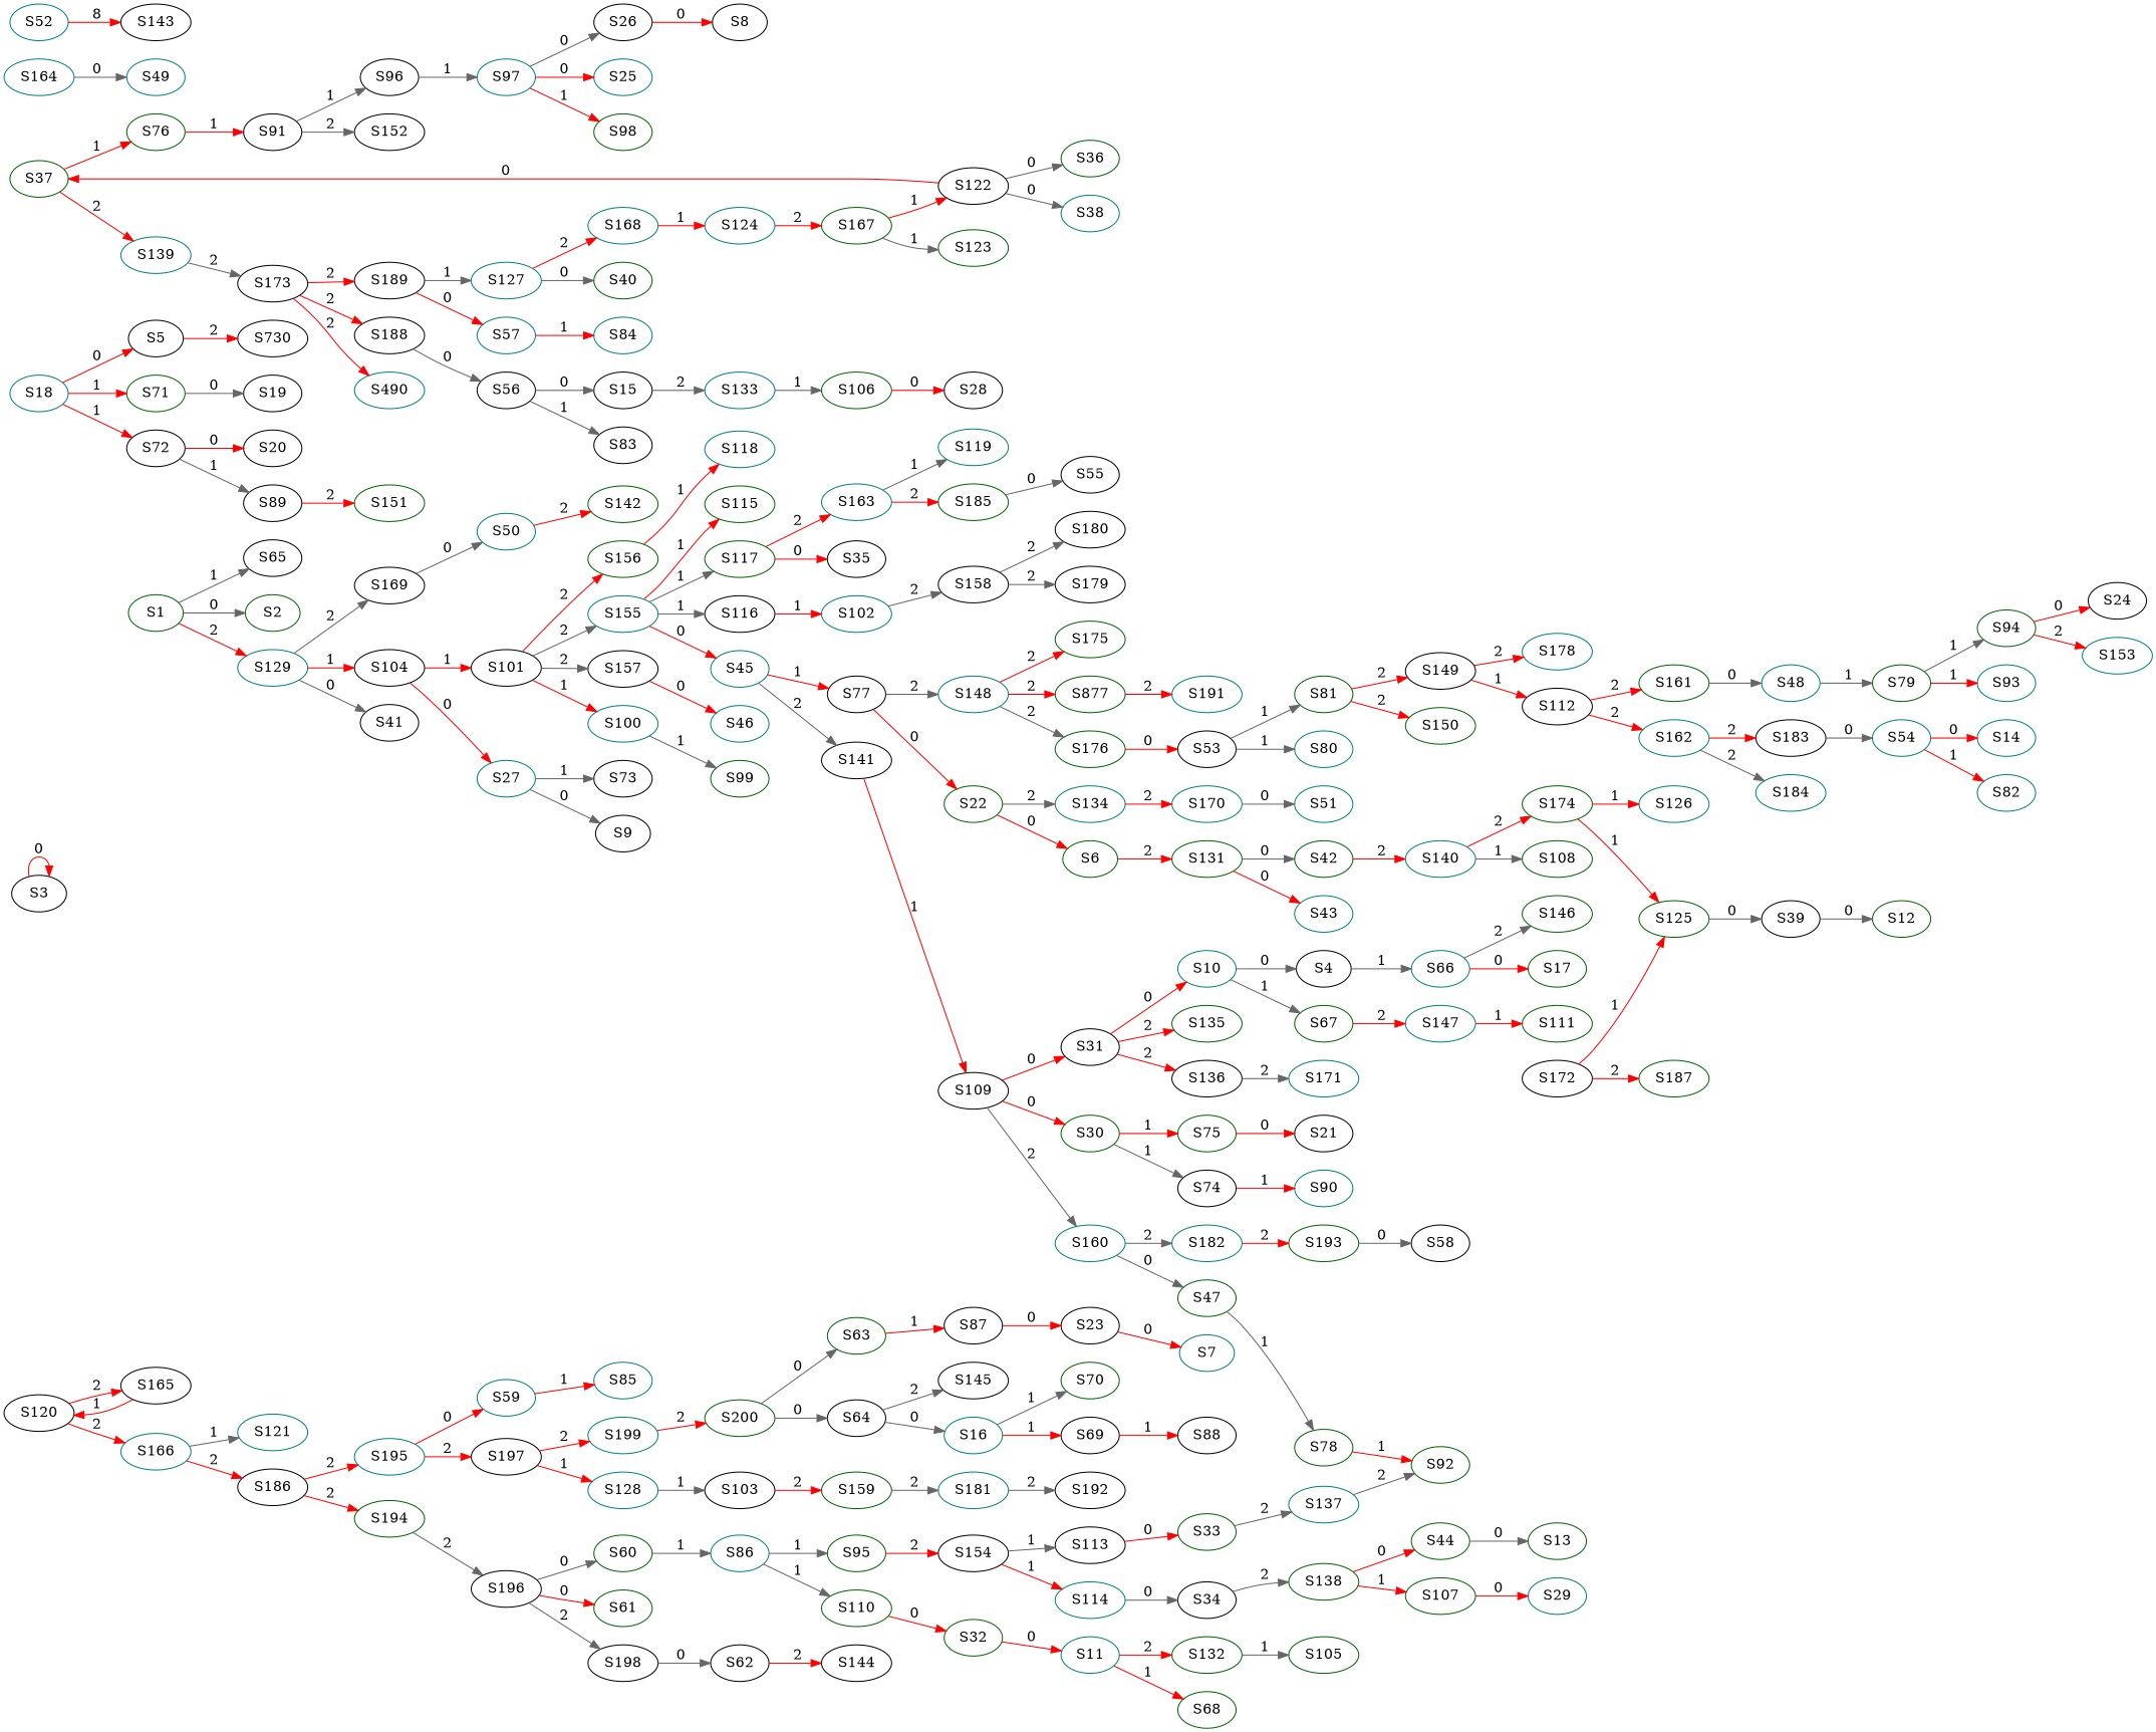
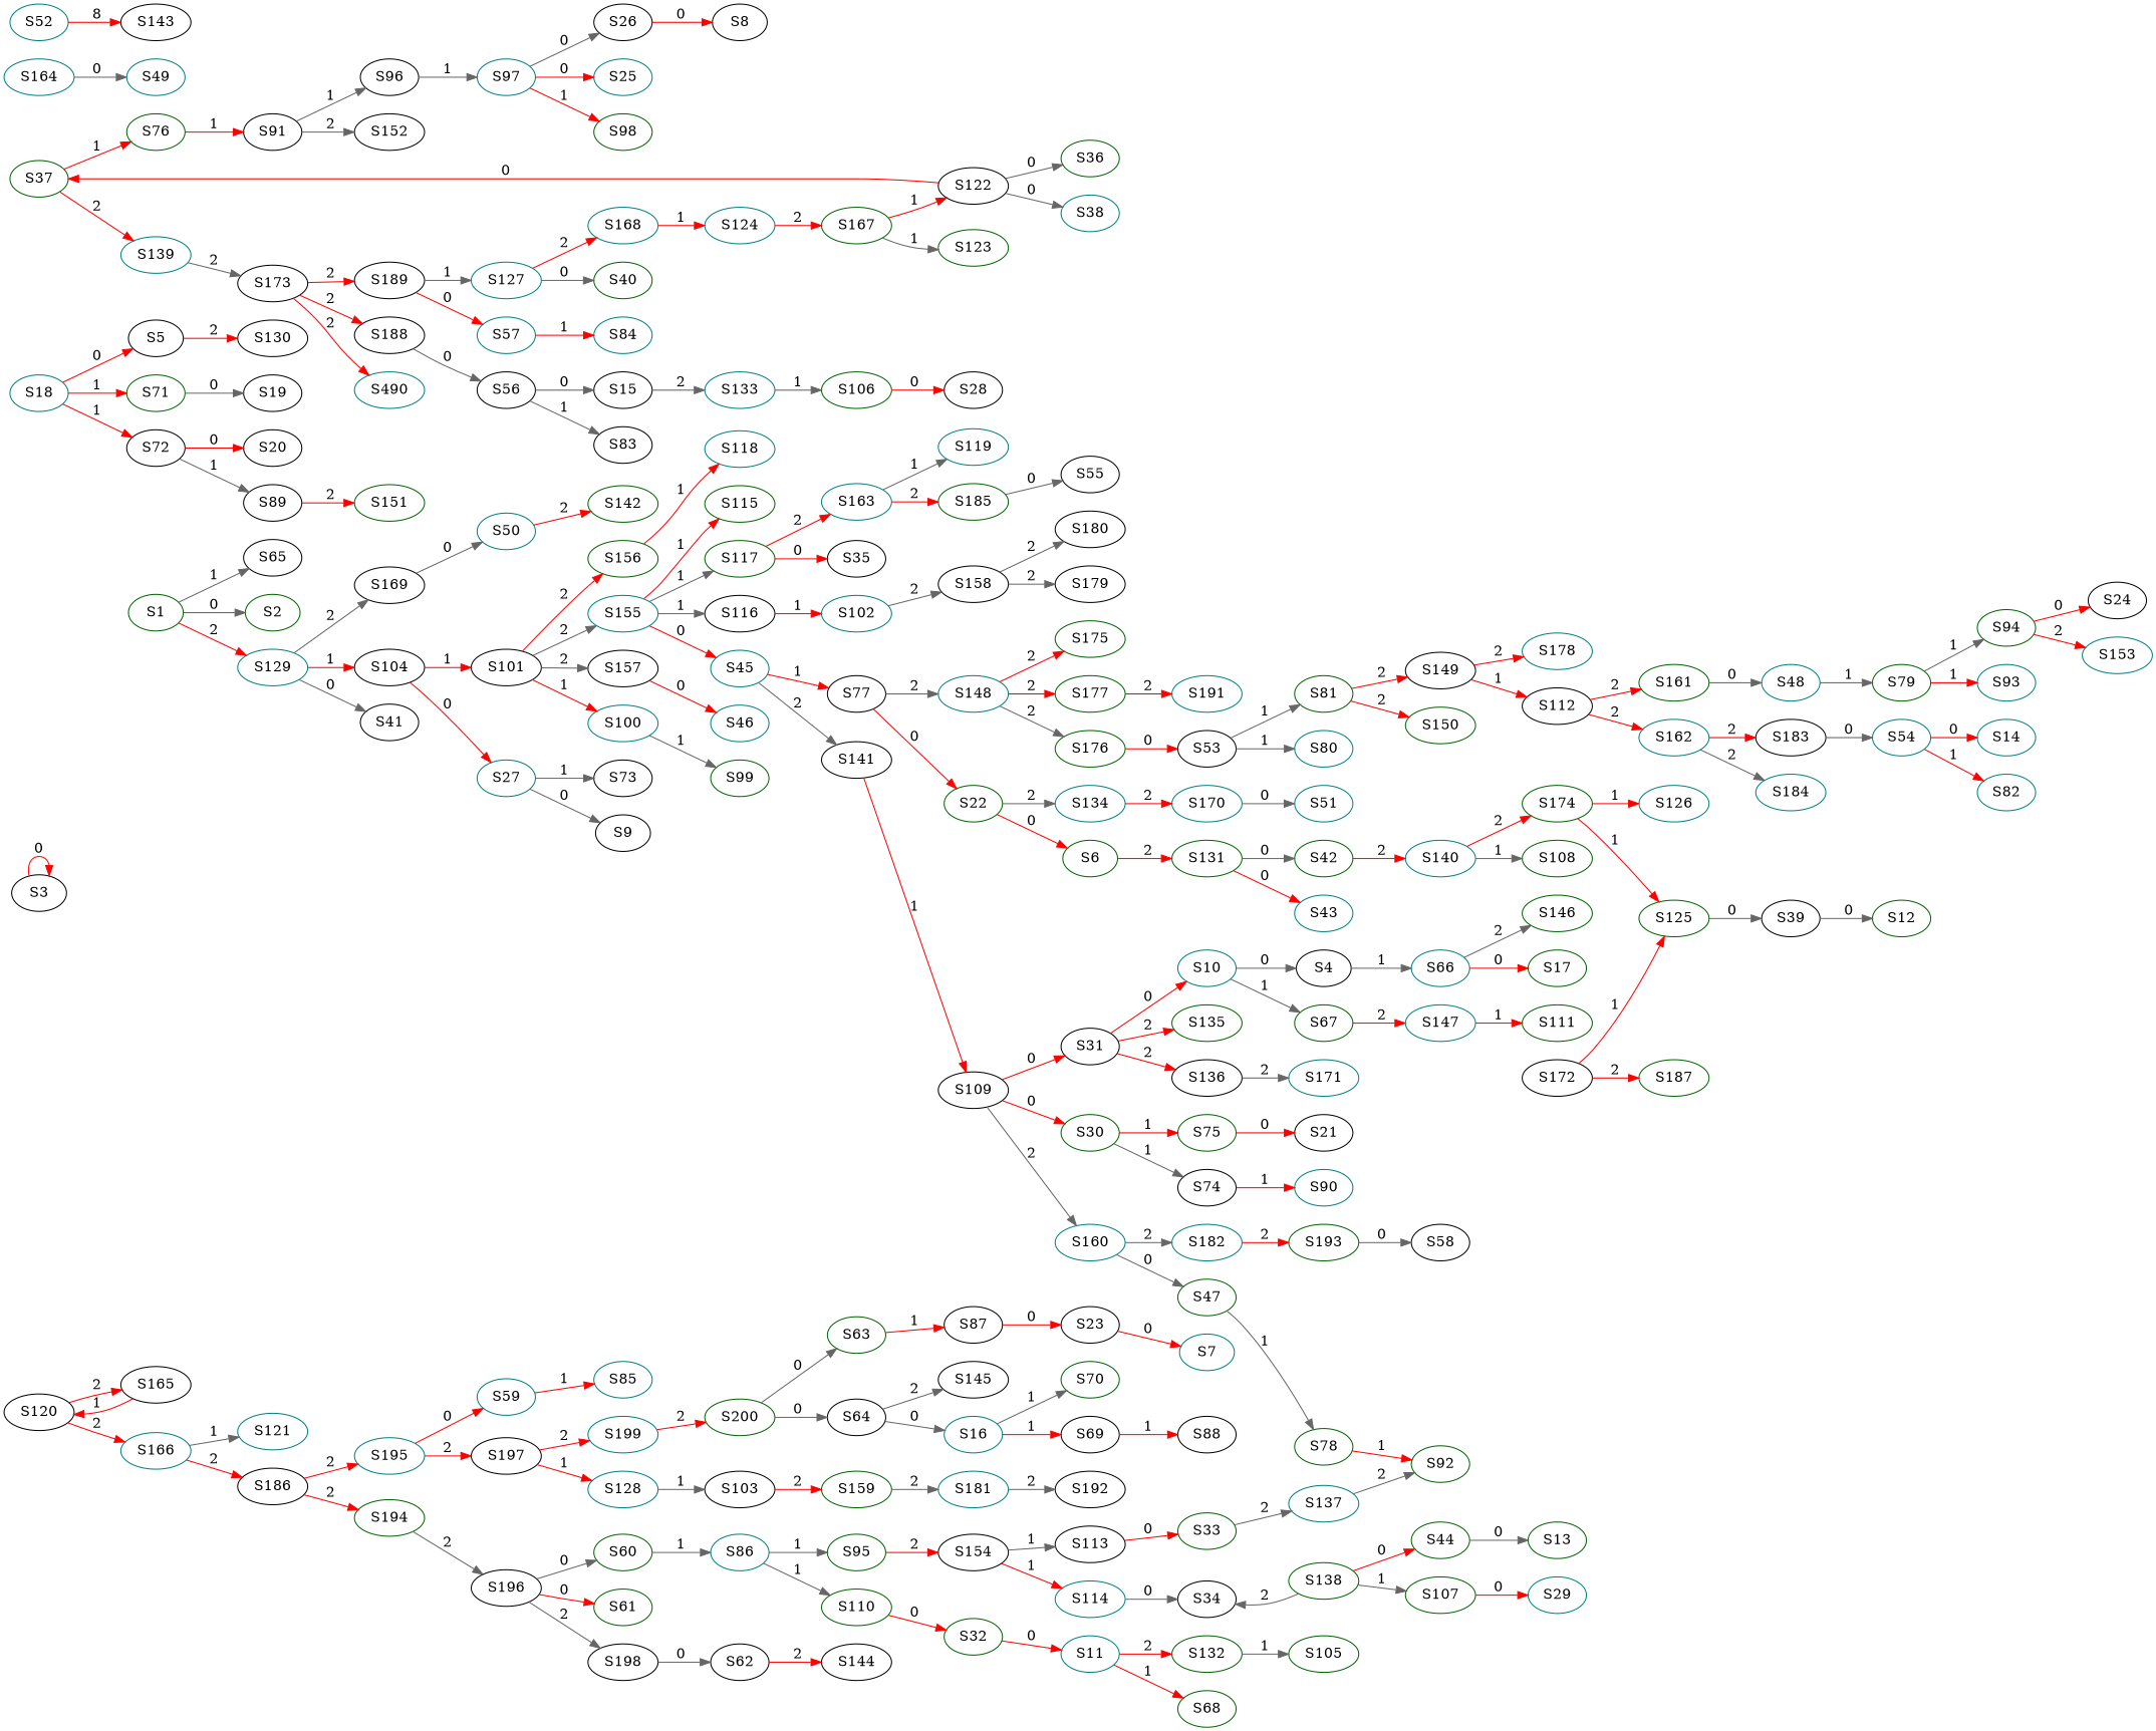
  strict digraph {
    rankdir=LR
    node [color=black]
    edge [color=red]
    S1 [color=darkgreen]
    S2 [color=darkgreen]
    S129 [color=teal]
    S65
    S104
    S41
    S169
    S3
    S10 [color=teal]
    S4
    S67 [color=darkgreen]
    S66 [color=teal]
    S147 [color=teal]
    S17 [color=darkgreen]
    S146 [color=darkgreen]
    S18 [color=teal]
    S5
    S71 [color=darkgreen]
    S72
-   S130 [label=S730]
+   S130
    S19
    S20
    S89
    S22 [color=darkgreen]
    S6 [color=darkgreen]
    S134 [color=teal]
    S131 [color=darkgreen]
    S170 [color=teal]
    S42 [color=darkgreen]
    S43 [color=teal]
    S7 [color=teal]
    S23
    S26
    S8
    S27 [color=teal]
    S9
    S73
    S31
    S135 [color=darkgreen]
    S136
    S171 [color=teal]
    S32 [color=darkgreen]
    S11 [color=teal]
    S68 [color=darkgreen]
    S132 [color=darkgreen]
    S105 [color=darkgreen]
    S12 [color=darkgreen]
    S39
    S44 [color=darkgreen]
    S13 [color=darkgreen]
    S54 [color=teal]
    S14 [color=teal]
    S82 [color=teal]
    S56
    S15
    S83
    S133 [color=teal]
    S106 [color=darkgreen]
    S16 [color=teal]
    S64
    S145
    S69
    S70 [color=darkgreen]
    S88
    S151 [color=darkgreen]
    S75 [color=darkgreen]
    S21
    S77
    S148 [color=teal]
    S176 [color=darkgreen]
    S175 [color=darkgreen]
-   S177 [color=darkgreen label=S877]
+   S177 [color=darkgreen]
    S87
    S94 [color=darkgreen]
    S24
    S153 [color=teal]
    S97 [color=teal]
    S25 [color=teal]
    S98 [color=darkgreen]
    S101
    S155 [color=teal]
    S157
    S100 [color=teal]
    S156 [color=darkgreen]
    S28
    S107 [color=darkgreen]
    S29 [color=teal]
    S109
    S30 [color=darkgreen]
    S160 [color=teal]
    S74
    S47 [color=darkgreen]
    S182 [color=teal]
    S90 [color=teal]
    S110 [color=darkgreen]
    S33 [color=darkgreen]
    S113
    S137 [color=teal]
    S92 [color=darkgreen]
    S114 [color=teal]
    S34
    S138 [color=darkgreen]
    S117 [color=darkgreen]
    S35
    S163 [color=teal]
    S164 [color=teal]
    S49 [color=teal]
    S185 [color=darkgreen]
    S119 [color=teal]
    S36 [color=darkgreen]
    S122
    S37 [color=darkgreen]
    S38 [color=teal]
    S76 [color=darkgreen]
    S139 [color=teal]
    S91
    S173
    S125 [color=darkgreen]
    S127 [color=teal]
    S40 [color=darkgreen]
    S168 [color=teal]
    S124 [color=teal]
    S50 [color=teal]
    S140 [color=teal]
    S108 [color=darkgreen]
    S174 [color=darkgreen]
    S45 [color=teal]
    S116
    S115 [color=darkgreen]
    S141
    S102 [color=teal]
    S46 [color=teal]
    S78 [color=darkgreen]
    S193 [color=darkgreen]
    S161 [color=darkgreen]
    S48 [color=teal]
    S79 [color=darkgreen]
    S93 [color=teal]
    S142 [color=darkgreen]
    S51 [color=teal]
    S172
    S187 [color=darkgreen]
    S52 [color=teal]
    S143
    S53
    S80 [color=teal]
    S81 [color=darkgreen]
    S149
    S150 [color=darkgreen]
    S183
    S55
    S188
    S189
    S57 [color=teal]
    S84 [color=teal]
    S58
    S195 [color=teal]
    S59 [color=teal]
    S197
    S85 [color=teal]
    S128 [color=teal]
    S199 [color=teal]
    S60 [color=darkgreen]
    S196
    S61 [color=darkgreen]
    S198
    S86 [color=teal]
    S62
    S95 [color=darkgreen]
    S144
    S200 [color=darkgreen]
    S63 [color=darkgreen]
    S111 [color=darkgreen]
    S96
    S152
    S112
    S178 [color=teal]
    S154
    S99 [color=darkgreen]
    S118 [color=teal]
    S158
    S179
    S180
    S103
    S159 [color=darkgreen]
    S181 [color=teal]
    S126 [color=teal]
    S162 [color=teal]
    S184 [color=teal]
    S165
    S120
    S166 [color=teal]
    S121 [color=teal]
    S186
    S194 [color=darkgreen]
    S167 [color=darkgreen]
    S123 [color=darkgreen]
    n198 [color=teal label=S490]
    S191 [color=teal]
    S192
    S1 -> S2 [color=gray40 label=0]
    S1 -> S129 [label=2]
    S1 -> S65 [color=gray40 label=1]
    S129 -> S104 [label=1]
    S129 -> S41 [color=gray40 label=0]
    S129 -> S169 [color=gray40 label=2]
    S104 -> S27 [label=0]
    S104 -> S101 [label=1]
    S169 -> S50 [color=gray40 label=0]
    S3 -> S3 [label=0]
    S10 -> S4 [color=gray40 label=0]
    S10 -> S67 [color=gray40 label=1]
    S4 -> S66 [color=gray40 label=1]
    S67 -> S147 [label=2]
    S66 -> S17 [label=0]
    S66 -> S146 [color=gray40 label=2]
    S147 -> S111 [label=1]
    S18 -> S5 [label=0]
    S18 -> S71 [label=1]
    S18 -> S72 [label=1]
    S5 -> S130 [label=2]
    S71 -> S19 [color=gray40 label=0]
    S72 -> S20 [label=0]
    S72 -> S89 [color=gray40 label=1]
    S89 -> S151 [label=2]
    S22 -> S6 [label=0]
    S22 -> S134 [color=gray40 label=2]
    S6 -> S131 [label=2]
    S134 -> S170 [label=2]
    S131 -> S42 [color=gray40 label=0]
    S131 -> S43 [label=0]
    S170 -> S51 [color=gray40 label=0]
    S42 -> S140 [label=2]
    S23 -> S7 [label=0]
    S26 -> S8 [label=0]
    S27 -> S9 [color=gray40 label=0]
    S27 -> S73 [color=gray40 label=1]
    S31 -> S10 [label=0]
    S31 -> S135 [label=2]
    S31 -> S136 [label=2]
    S136 -> S171 [color=gray40 label=2]
    S32 -> S11 [label=0]
    S11 -> S68 [label=1]
    S11 -> S132 [label=2]
    S132 -> S105 [color=gray40 label=1]
    S39 -> S12 [color=gray40 label=0]
    S44 -> S13 [color=gray40 label=0]
    S54 -> S14 [label=0]
    S54 -> S82 [label=1]
    S56 -> S15 [color=gray40 label=0]
    S56 -> S83 [color=gray40 label=1]
    S15 -> S133 [color=gray40 label=2]
    S133 -> S106 [color=gray40 label=1]
    S106 -> S28 [label=0]
    S16 -> S69 [label=1]
    S16 -> S70 [color=gray40 label=1]
    S64 -> S16 [color=gray40 label=0]
    S64 -> S145 [color=gray40 label=2]
    S69 -> S88 [label=1]
    S75 -> S21 [label=0]
    S77 -> S22 [label=0]
    S77 -> S148 [color=gray40 label=2]
    S148 -> S176 [color=gray40 label=2]
    S148 -> S175 [label=2]
    S148 -> S177 [label=2]
    S176 -> S53 [label=0]
    S177 -> S191 [label=2]
    S87 -> S23 [label=0]
    S94 -> S24 [label=0]
    S94 -> S153 [label=2]
    S97 -> S26 [color=gray40 label=0]
    S97 -> S25 [label=0]
    S97 -> S98 [label=1]
    S101 -> S155 [color=gray40 label=2]
    S101 -> S157 [color=gray40 label=2]
    S101 -> S100 [label=1]
    S101 -> S156 [label=2]
    S155 -> S117 [color=gray40 label=1]
    S155 -> S45 [label=0]
    S155 -> S116 [color=gray40 label=1]
    S155 -> S115 [label=1]
    S157 -> S46 [label=0]
    S100 -> S99 [color=gray40 label=1]
    S156 -> S118 [label=1]
    S107 -> S29 [label=0]
    S109 -> S31 [label=0]
    S109 -> S30 [label=0]
    S109 -> S160 [color=gray40 label=2]
    S30 -> S75 [label=1]
    S30 -> S74 [color=gray40 label=1]
    S160 -> S47 [color=gray40 label=0]
    S160 -> S182 [color=gray40 label=2]
    S74 -> S90 [label=1]
    S47 -> S78 [color=gray40 label=1]
    S182 -> S193 [label=2]
    S110 -> S32 [label=0]
    S33 -> S137 [color=gray40 label=2]
    S113 -> S33 [label=0]
    S137 -> S92 [color=gray40 label=2]
    S114 -> S34 [color=gray40 label=0]
-   S34 -> S138 [color=gray40 label=2]
+   S138 -> S34 [color=gray40 label=2]
    S138 -> S44 [label=0]
-   S138 -> S107 [label=1]
+   S138 -> S107 [color=gray40 label=1]
    S117 -> S35 [label=0]
    S117 -> S163 [label=2]
    S163 -> S185 [label=2]
    S163 -> S119 [color=gray40 label=1]
    S164 -> S49 [color=gray40 label=0]
    S185 -> S55 [color=gray40 label=0]
    S122 -> S36 [color=gray40 label=0]
    S122 -> S37 [label=0]
    S122 -> S38 [color=gray40 label=0]
    S37 -> S76 [label=1]
    S37 -> S139 [label=2]
    S76 -> S91 [label=1]
    S139 -> S173 [color=gray40 label=2]
    S91 -> S96 [color=gray40 label=1]
    S91 -> S152 [color=gray40 label=2]
    S173 -> S188 [label=2]
    S173 -> S189 [label=2]
    S173 -> n198 [label=2]
    S125 -> S39 [color=gray40 label=0]
    S127 -> S40 [color=gray40 label=0]
    S127 -> S168 [label=2]
    S168 -> S124 [label=1]
    S124 -> S167 [label=2]
    S50 -> S142 [label=2]
    S140 -> S108 [color=gray40 label=1]
    S140 -> S174 [label=2]
    S174 -> S125 [label=1]
    S174 -> S126 [label=1]
    S45 -> S77 [label=1]
    S45 -> S141 [color=gray40 label=2]
    S116 -> S102 [label=1]
    S141 -> S109 [label=1]
    S102 -> S158 [color=gray40 label=2]
    S78 -> S92 [label=1]
    S193 -> S58 [color=gray40 label=0]
    S161 -> S48 [color=gray40 label=0]
    S48 -> S79 [color=gray40 label=1]
    S79 -> S94 [color=gray40 label=1]
    S79 -> S93 [label=1]
    S172 -> S125 [label=1]
    S172 -> S187 [label=2]
    S52 -> S143 [label=8]
    S53 -> S80 [color=gray40 label=1]
    S53 -> S81 [color=gray40 label=1]
    S81 -> S149 [label=2]
    S81 -> S150 [label=2]
    S149 -> S112 [label=1]
    S149 -> S178 [label=2]
    S183 -> S54 [color=gray40 label=0]
    S188 -> S56 [color=gray40 label=0]
    S189 -> S127 [color=gray40 label=1]
    S189 -> S57 [label=0]
    S57 -> S84 [label=1]
    S195 -> S59 [label=0]
    S195 -> S197 [label=2]
    S59 -> S85 [label=1]
    S197 -> S128 [label=1]
    S197 -> S199 [label=2]
    S128 -> S103 [color=gray40 label=1]
    S199 -> S200 [label=2]
    S60 -> S86 [color=gray40 label=1]
    S196 -> S60 [color=gray40 label=0]
    S196 -> S61 [label=0]
    S196 -> S198 [color=gray40 label=2]
    S198 -> S62 [color=gray40 label=0]
    S86 -> S110 [color=gray40 label=1]
    S86 -> S95 [color=gray40 label=1]
    S62 -> S144 [label=2]
    S95 -> S154 [label=2]
    S200 -> S64 [color=gray40 label=0]
    S200 -> S63 [color=gray40 label=0]
    S63 -> S87 [label=1]
    S96 -> S97 [color=gray40 label=1]
    S112 -> S161 [label=2]
    S112 -> S162 [label=2]
    S154 -> S113 [color=gray40 label=1]
    S154 -> S114 [label=1]
    S158 -> S179 [color=gray40 label=2]
    S158 -> S180 [color=gray40 label=2]
    S103 -> S159 [label=2]
    S159 -> S181 [color=gray40 label=2]
    S181 -> S192 [color=gray40 label=2]
    S162 -> S183 [label=2]
    S162 -> S184 [color=gray40 label=2]
    S165 -> S120 [label=1]
    S120 -> S165 [label=2]
    S120 -> S166 [label=2]
    S166 -> S121 [color=gray40 label=1]
    S166 -> S186 [label=2]
    S186 -> S195 [label=2]
    S186 -> S194 [label=2]
    S194 -> S196 [color=gray40 label=2]
    S167 -> S122 [label=1]
    S167 -> S123 [color=gray40 label=1]
  }
